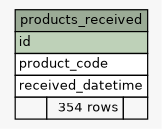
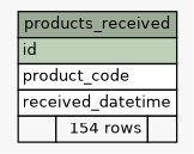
  digraph {
    bgcolor="#f7f7f7"
    fontname=Helvetica
    fontsize=11
    nodesep=0.18
    rankdir=RL
    ranksep=0.46
-   n1 [fontname=Helvetica fontsize=11 label=<     <TABLE BORDER="0" CELLBORDER="1" CELLSPACING="0" BGCOLOR="#ffffff">       <TR><TD COLSPAN="3" BGCOLOR="#9bab96" ALIGN="CENTER">products_received</TD></TR>       <TR><TD PORT="id" COLSPAN="3" BGCOLOR="#bed1b8" ALIGN="LEFT">id</TD></TR>       <TR><TD PORT="product_code" COLSPAN="3" ALIGN="LEFT">product_code</TD></TR>       <TR><TD PORT="received_datetime" COLSPAN="3" ALIGN="LEFT">received_datetime</TD></TR>       <TR><TD ALIGN="LEFT" BGCOLOR="#f7f7f7">  </TD><TD ALIGN="RIGHT" BGCOLOR="#f7f7f7">354 rows</TD><TD ALIGN="RIGHT" BGCOLOR="#f7f7f7">  </TD></TR>     </TABLE>> shape=plaintext]
+   n1 [fontname=Helvetica fontsize=11 label=<     <TABLE BORDER="0" CELLBORDER="1" CELLSPACING="0" BGCOLOR="#ffffff">       <TR><TD COLSPAN="3" BGCOLOR="#9bab96" ALIGN="CENTER">products_received</TD></TR>       <TR><TD PORT="id" COLSPAN="3" BGCOLOR="#bed1b8" ALIGN="LEFT">id</TD></TR>       <TR><TD PORT="product_code" COLSPAN="3" ALIGN="LEFT">product_code</TD></TR>       <TR><TD PORT="received_datetime" COLSPAN="3" ALIGN="LEFT">received_datetime</TD></TR>       <TR><TD ALIGN="LEFT" BGCOLOR="#f7f7f7">  </TD><TD ALIGN="RIGHT" BGCOLOR="#f7f7f7">154 rows</TD><TD ALIGN="RIGHT" BGCOLOR="#f7f7f7">  </TD></TR>     </TABLE>> shape=plaintext]
  }
